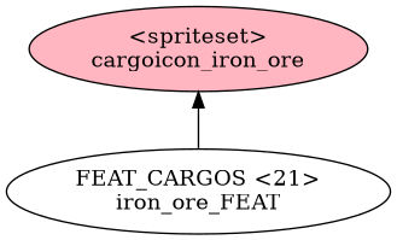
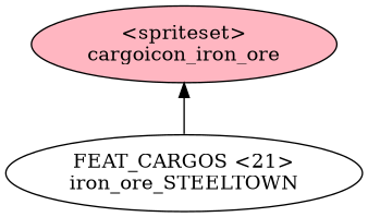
  digraph {
    rankdir=BT
    node [style=filled]
    n1 [fillcolor=lightpink label="<spriteset>\ncargoicon_iron_ore"]
-   n2 [fillcolor=white label="FEAT_CARGOS <21>\niron_ore_FEAT"]
+   n2 [fillcolor=white label="FEAT_CARGOS <21>\niron_ore_STEELTOWN"]
    n2 -> n1
  }
